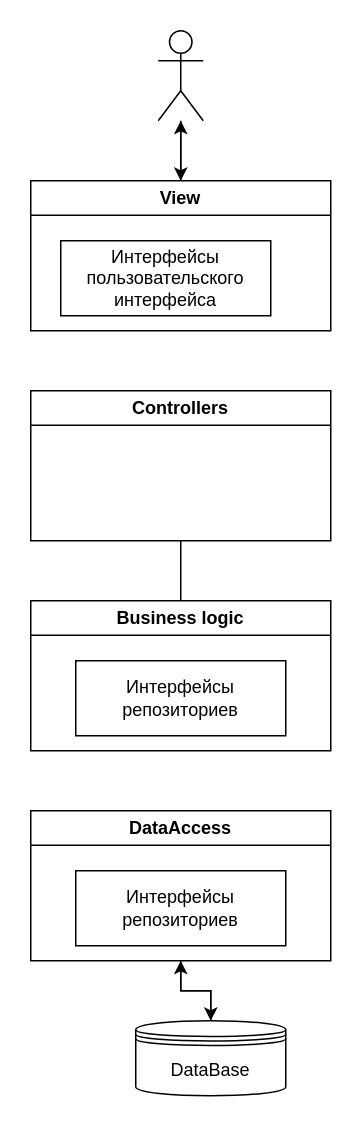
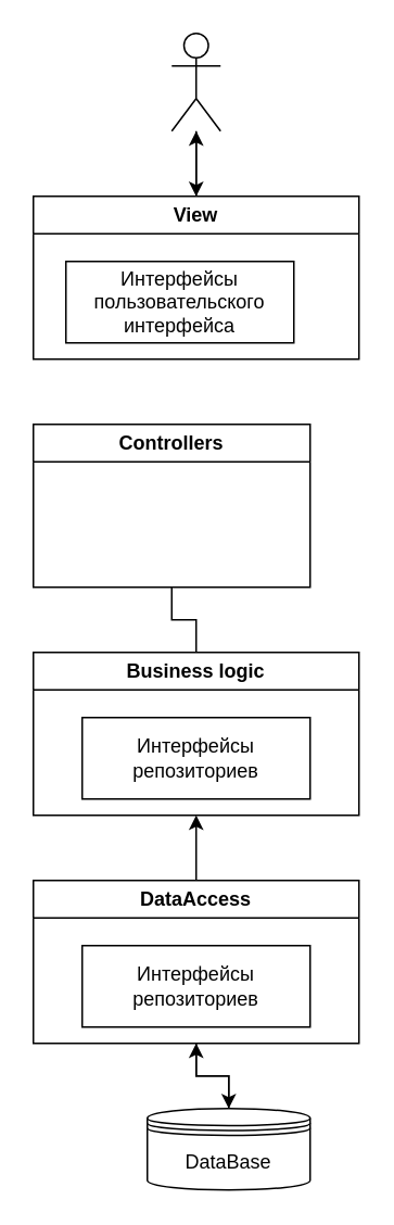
  <mxCell id="0" />
  <mxCell id="1" parent="0" />
  <mxCell id="2" style="edgeStyle=orthogonalEdgeStyle;rounded=0;orthogonalLoop=1;jettySize=auto;html=1;" edge="1" parent="1" source="3" target="5"><mxGeometry relative="1" as="geometry" /></mxCell>
  <mxCell id="3" value="" style="shape=umlActor;verticalLabelPosition=bottom;verticalAlign=top;html=1;outlineConnect=0;" parent="1" vertex="1"><mxGeometry x="105" y="20" width="30" height="60" as="geometry" /></mxCell>
  <mxCell id="4" style="edgeStyle=orthogonalEdgeStyle;rounded=0;orthogonalLoop=1;jettySize=auto;html=1;exitX=0.5;exitY=0;exitDx=0;exitDy=0;" edge="1" parent="1" source="5" target="3"><mxGeometry relative="1" as="geometry" /></mxCell>
  <mxCell id="5" value="View" style="swimlane;whiteSpace=wrap;html=1;" parent="1" vertex="1"><mxGeometry x="20" y="120" width="200" height="100" as="geometry" /></mxCell>
  <mxCell id="6" value="Интерфейсы пользовательского интерфейса" style="html=1;dashed=0;whiteSpace=wrap;" parent="5" vertex="1"><mxGeometry x="20" y="40" width="140" height="50" as="geometry" /></mxCell>
  <mxCell id="7" style="edgeStyle=orthogonalEdgeStyle;rounded=0;orthogonalLoop=1;jettySize=auto;html=1;endArrow=none;" parent="1" source="8" target="9" edge="1"><mxGeometry relative="1" as="geometry" /></mxCell>
- <mxCell id="8" value="Controllers" style="swimlane;whiteSpace=wrap;html=1;" parent="1" vertex="1"><mxGeometry x="20" y="260" width="200" height="100" as="geometry" /></mxCell>
+ <mxCell id="8" value="Controllers" style="swimlane;whiteSpace=wrap;html=1;" parent="1" vertex="1"><mxGeometry x="20" y="260" width="170" height="100" as="geometry" /></mxCell>
  <mxCell id="9" value="Business logic" style="swimlane;whiteSpace=wrap;html=1;" parent="1" vertex="1"><mxGeometry x="20" y="400" width="200" height="100" as="geometry" /></mxCell>
  <mxCell id="10" value="Интерфейсы репозиториев" style="html=1;dashed=0;whiteSpace=wrap;" parent="9" vertex="1"><mxGeometry x="30" y="40" width="140" height="50" as="geometry" /></mxCell>
+ <mxCell id="11" style="edgeStyle=orthogonalEdgeStyle;rounded=0;orthogonalLoop=1;jettySize=auto;html=1;entryX=0.5;entryY=1;entryDx=0;entryDy=0;" parent="1" source="12" target="9" edge="1"><mxGeometry relative="1" as="geometry" /></mxCell>
  <mxCell id="12" value="DataAccess" style="swimlane;whiteSpace=wrap;html=1;" parent="1" vertex="1"><mxGeometry x="20" y="540" width="200" height="100" as="geometry" /></mxCell>
  <mxCell id="13" value="Интерфейсы репозиториев" style="html=1;dashed=0;whiteSpace=wrap;" parent="12" vertex="1"><mxGeometry x="30" y="40" width="140" height="50" as="geometry" /></mxCell>
  <mxCell id="14" style="edgeStyle=orthogonalEdgeStyle;rounded=0;orthogonalLoop=1;jettySize=auto;html=1;entryX=0.5;entryY=1;entryDx=0;entryDy=0;" parent="1" source="16" target="12" edge="1"><mxGeometry relative="1" as="geometry" /></mxCell>
  <mxCell id="15" value="" style="edgeStyle=orthogonalEdgeStyle;rounded=0;orthogonalLoop=1;jettySize=auto;html=1;" edge="1" parent="1" source="12" target="16"><mxGeometry relative="1" as="geometry"><mxPoint x="120" y="720" as="targetPoint" /><mxPoint x="120" y="640" as="sourcePoint" /></mxGeometry></mxCell>
  <mxCell id="16" value="DataBase" style="shape=datastore;whiteSpace=wrap;html=1;" parent="1" vertex="1"><mxGeometry x="90" y="680" width="100" height="50" as="geometry" /></mxCell>
